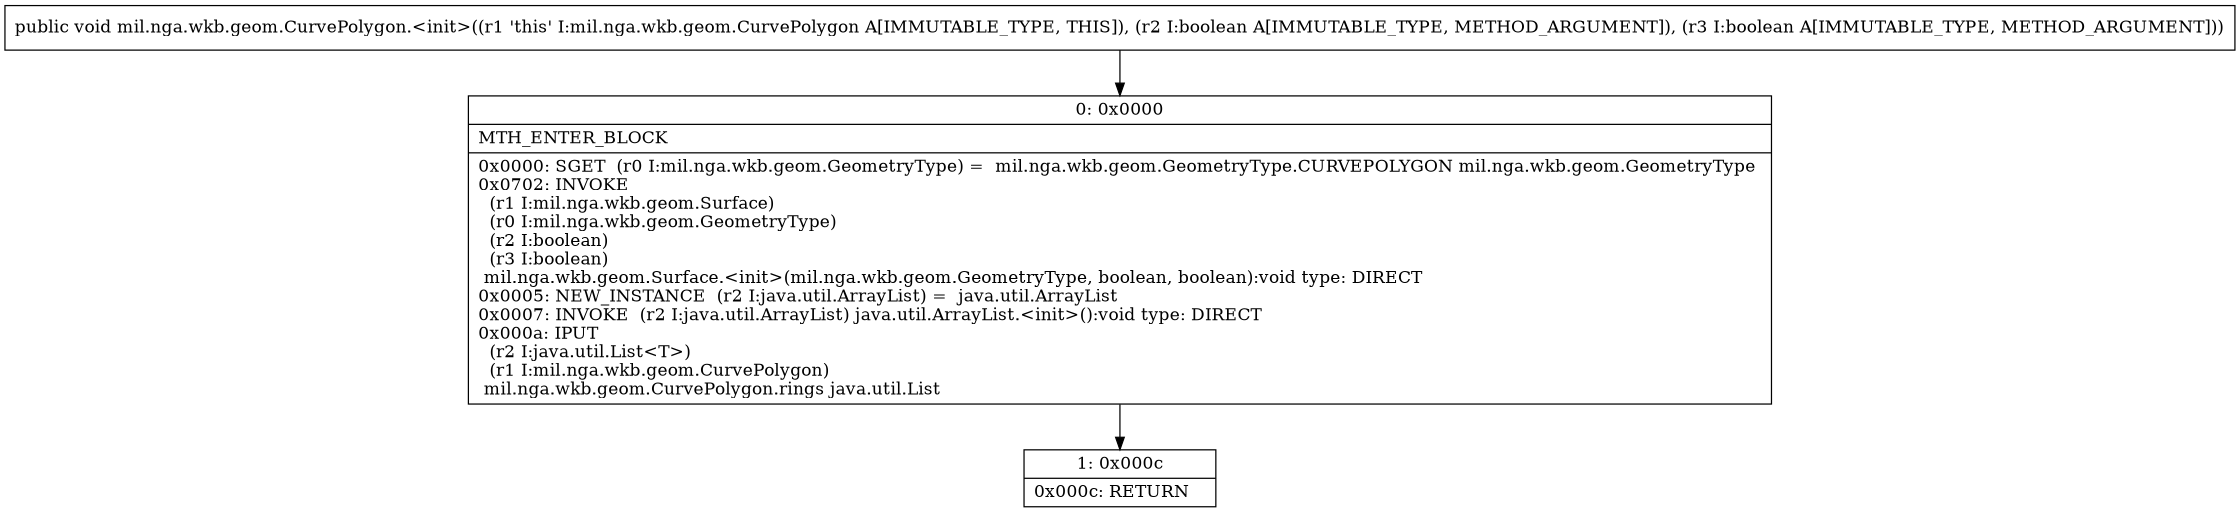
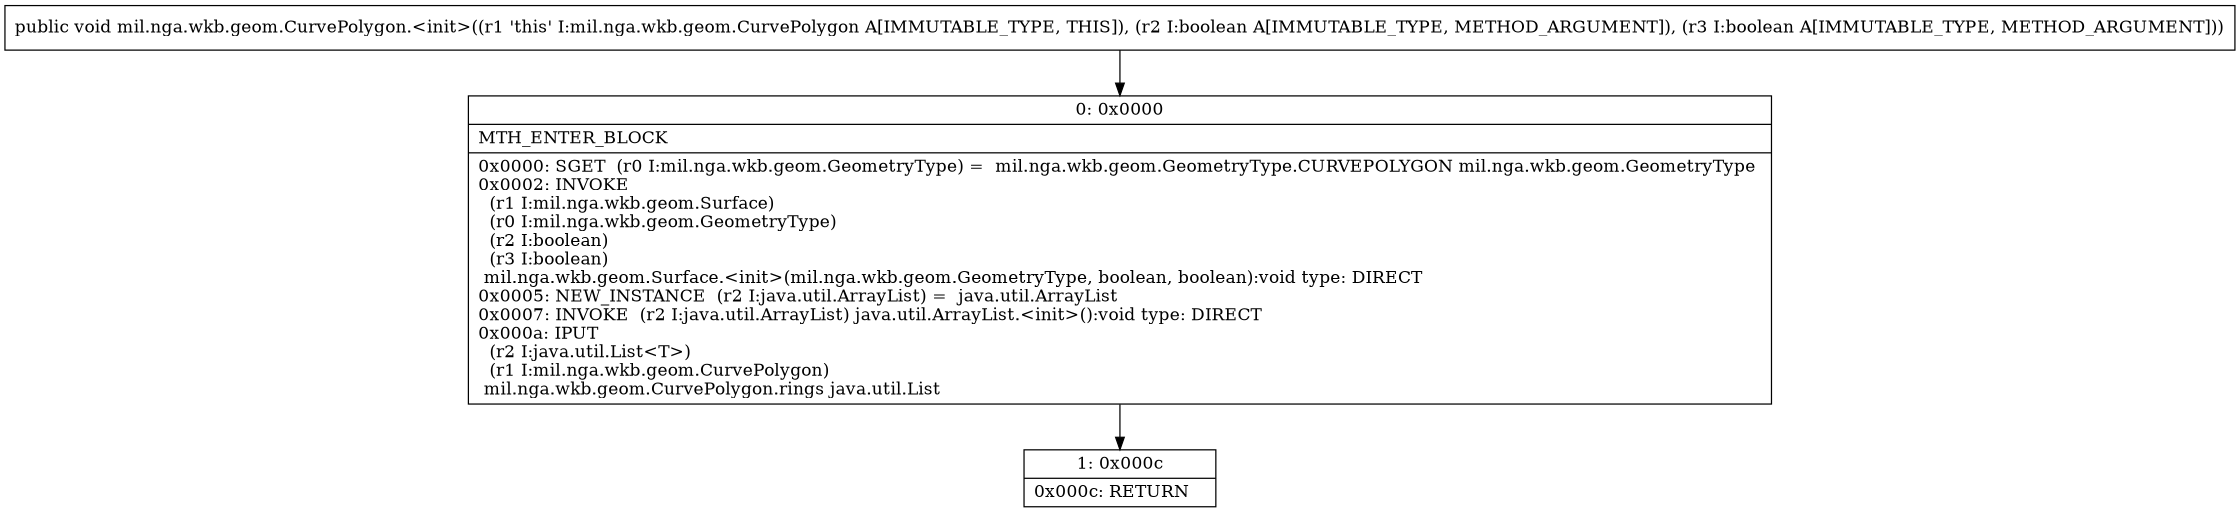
  digraph {
    node [shape=record]
-   n1 [label="{0\:\ 0x0000|MTH_ENTER_BLOCK\l|0x0000: SGET  (r0 I:mil.nga.wkb.geom.GeometryType) =  mil.nga.wkb.geom.GeometryType.CURVEPOLYGON mil.nga.wkb.geom.GeometryType \l0x0702: INVOKE  \l  (r1 I:mil.nga.wkb.geom.Surface)\l  (r0 I:mil.nga.wkb.geom.GeometryType)\l  (r2 I:boolean)\l  (r3 I:boolean)\l mil.nga.wkb.geom.Surface.\<init\>(mil.nga.wkb.geom.GeometryType, boolean, boolean):void type: DIRECT \l0x0005: NEW_INSTANCE  (r2 I:java.util.ArrayList) =  java.util.ArrayList \l0x0007: INVOKE  (r2 I:java.util.ArrayList) java.util.ArrayList.\<init\>():void type: DIRECT \l0x000a: IPUT  \l  (r2 I:java.util.List\<T\>)\l  (r1 I:mil.nga.wkb.geom.CurvePolygon)\l mil.nga.wkb.geom.CurvePolygon.rings java.util.List \l}"]
+   n1 [label="{0\:\ 0x0000|MTH_ENTER_BLOCK\l|0x0000: SGET  (r0 I:mil.nga.wkb.geom.GeometryType) =  mil.nga.wkb.geom.GeometryType.CURVEPOLYGON mil.nga.wkb.geom.GeometryType \l0x0002: INVOKE  \l  (r1 I:mil.nga.wkb.geom.Surface)\l  (r0 I:mil.nga.wkb.geom.GeometryType)\l  (r2 I:boolean)\l  (r3 I:boolean)\l mil.nga.wkb.geom.Surface.\<init\>(mil.nga.wkb.geom.GeometryType, boolean, boolean):void type: DIRECT \l0x0005: NEW_INSTANCE  (r2 I:java.util.ArrayList) =  java.util.ArrayList \l0x0007: INVOKE  (r2 I:java.util.ArrayList) java.util.ArrayList.\<init\>():void type: DIRECT \l0x000a: IPUT  \l  (r2 I:java.util.List\<T\>)\l  (r1 I:mil.nga.wkb.geom.CurvePolygon)\l mil.nga.wkb.geom.CurvePolygon.rings java.util.List \l}"]
    n2 [label="{1\:\ 0x000c|0x000c: RETURN   \l}"]
    n3 [label="{public void mil.nga.wkb.geom.CurvePolygon.\<init\>((r1 'this' I:mil.nga.wkb.geom.CurvePolygon A[IMMUTABLE_TYPE, THIS]), (r2 I:boolean A[IMMUTABLE_TYPE, METHOD_ARGUMENT]), (r3 I:boolean A[IMMUTABLE_TYPE, METHOD_ARGUMENT])) }"]
    n1 -> n2
    n3 -> n1
  }
